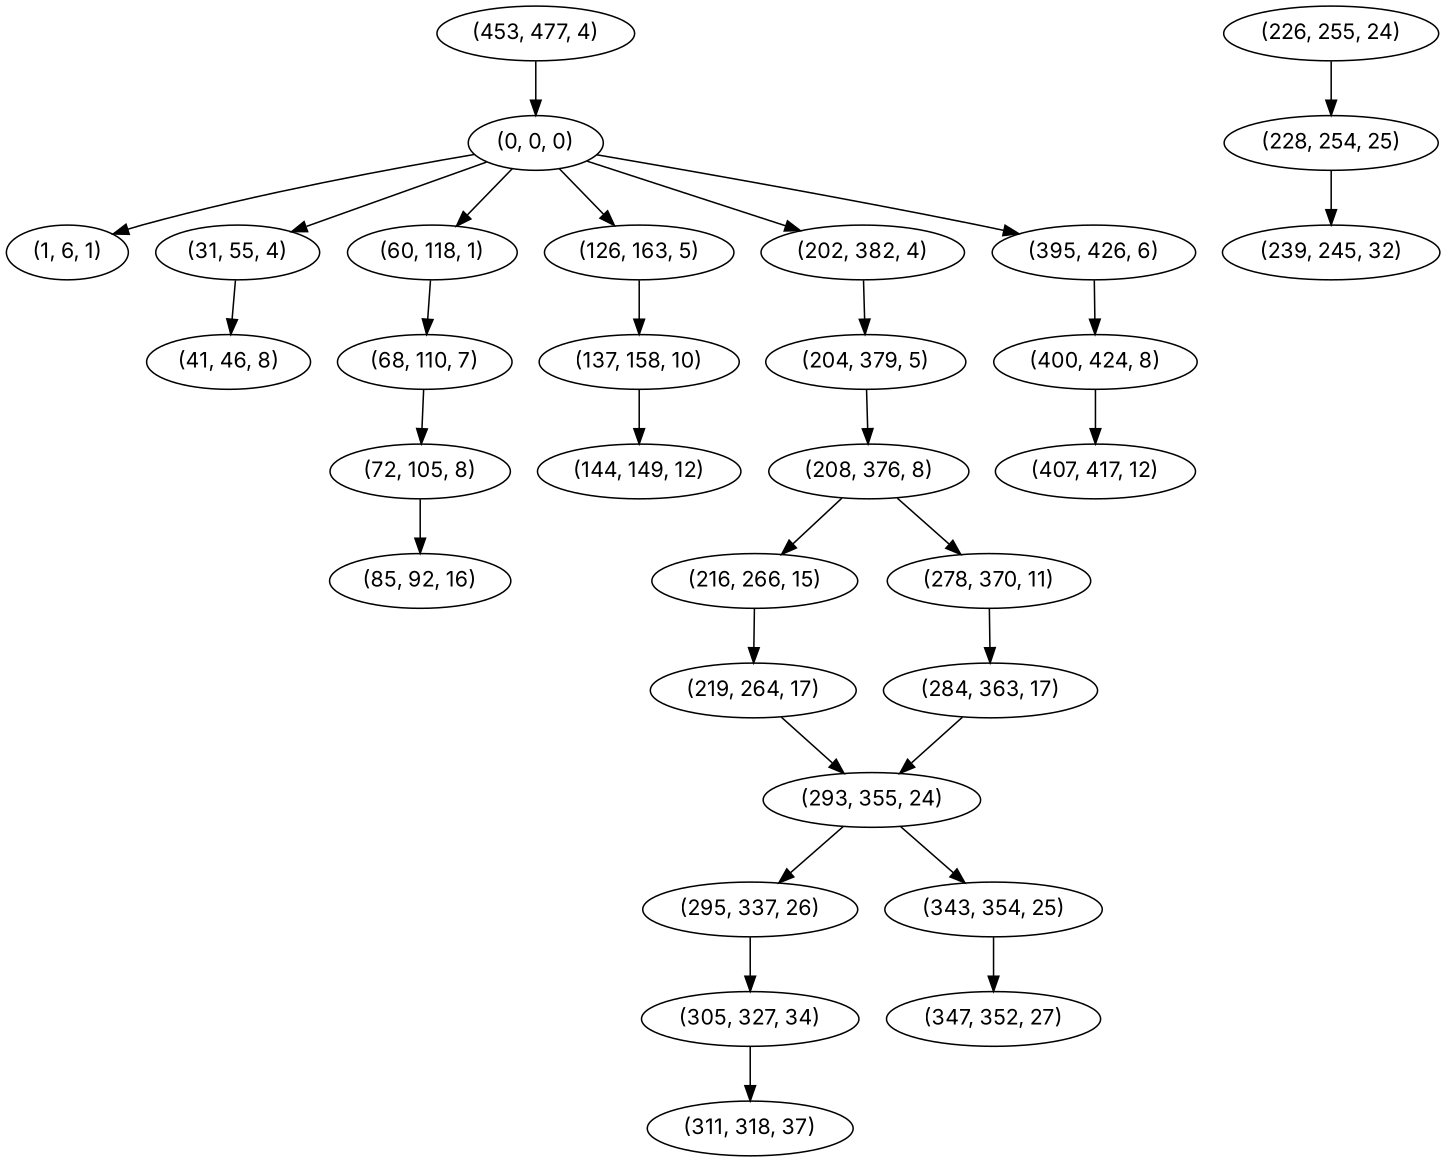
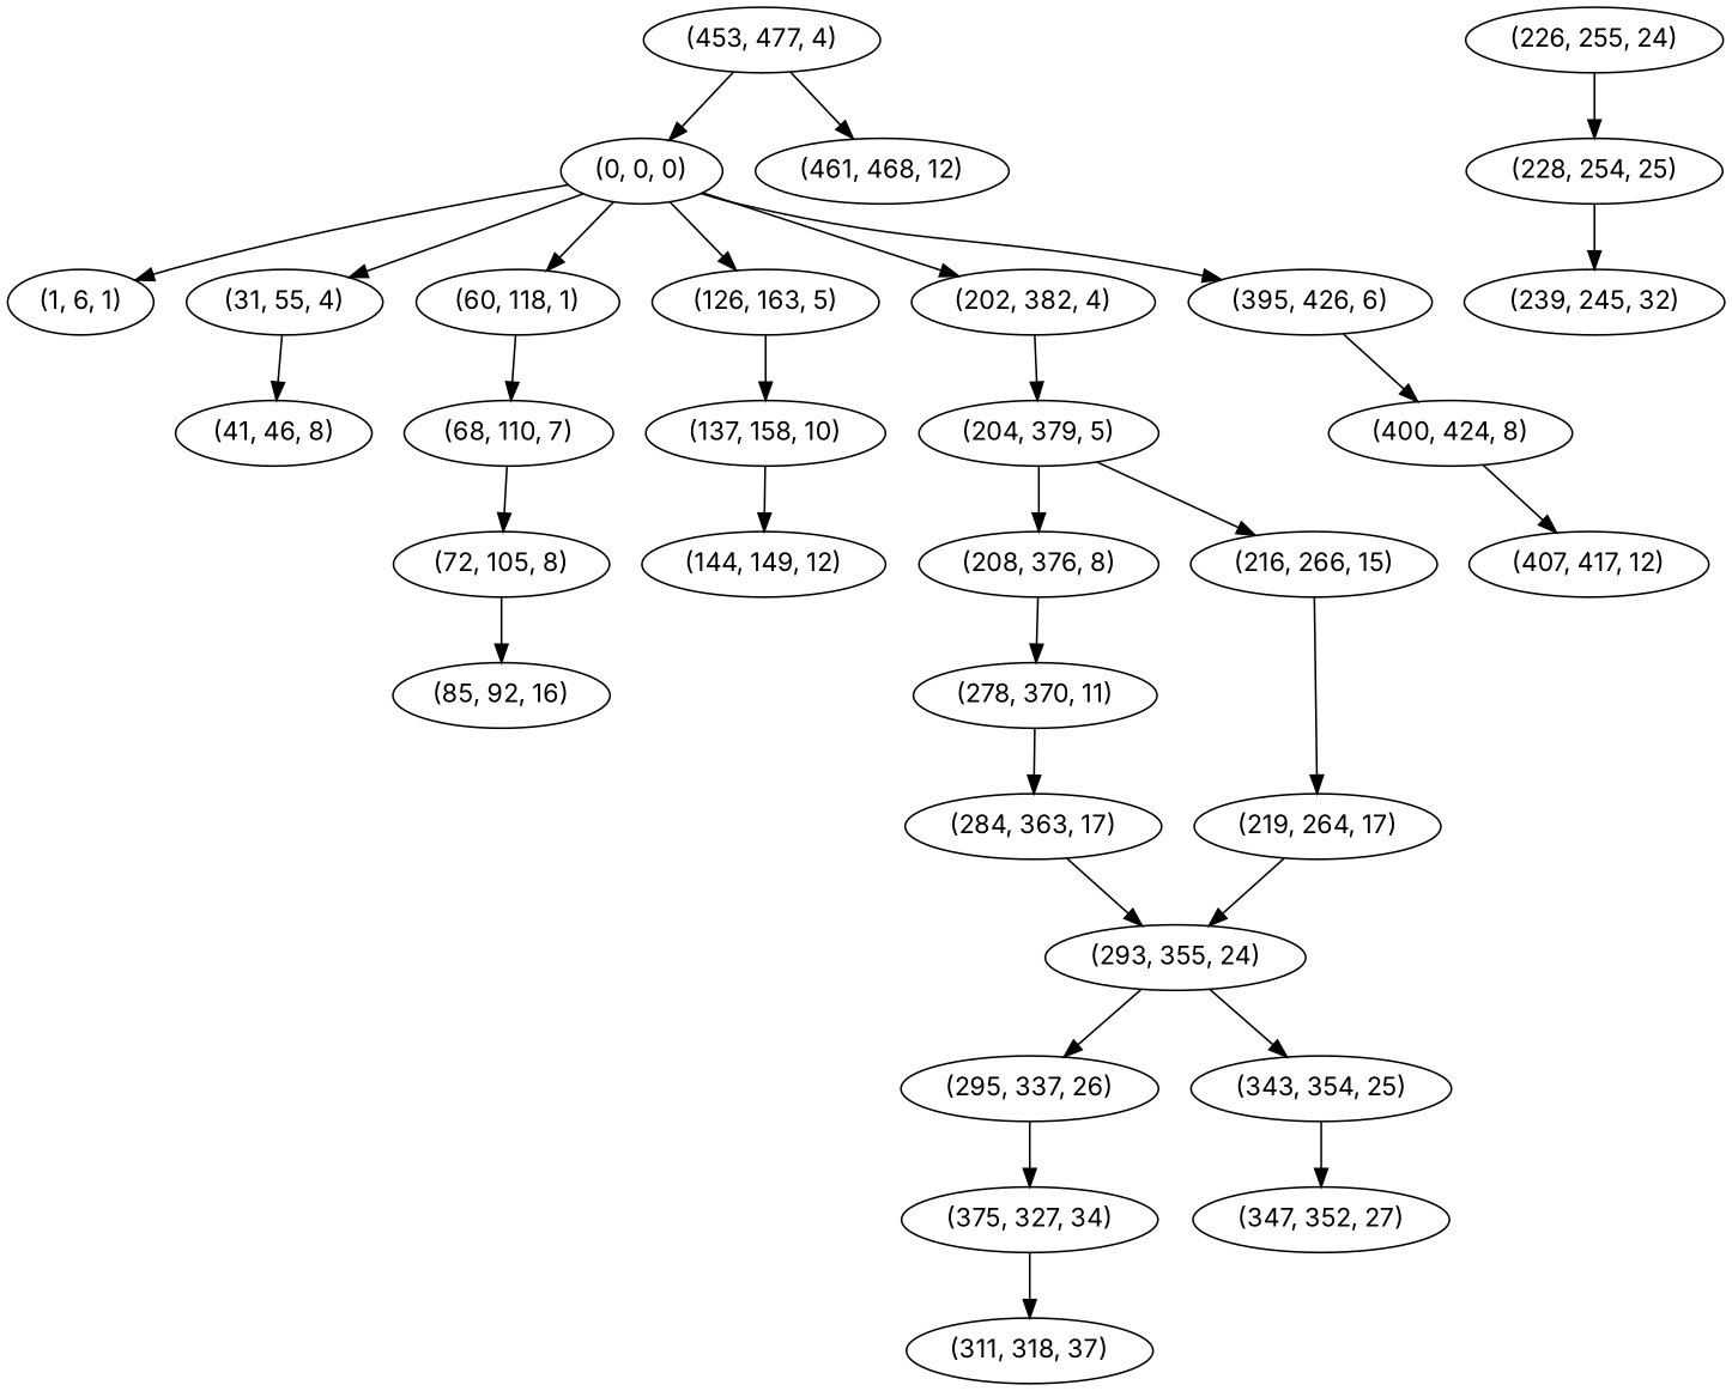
  digraph {
    fontname=Inter
    node [fontname=Inter]
    edge [fontname=Inter]
    "(0, 0, 0)"
    "(1, 6, 1)"
    "(31, 55, 4)"
    "(60, 118, 1)"
    "(126, 163, 5)"
    "(202, 382, 4)"
    "(395, 426, 6)"
    "(41, 46, 8)"
    "(68, 110, 7)"
    "(137, 158, 10)"
    "(204, 379, 5)"
    "(400, 424, 8)"
    "(453, 477, 4)"
+   "(461, 468, 12)"
    "(72, 105, 8)"
    "(85, 92, 16)"
    "(144, 149, 12)"
    "(208, 376, 8)"
    "(216, 266, 15)"
    "(278, 370, 11)"
    "(219, 264, 17)"
    "(284, 363, 17)"
    "(293, 355, 24)"
    "(226, 255, 24)"
    "(228, 254, 25)"
    "(239, 245, 32)"
    "(295, 337, 26)"
    "(343, 354, 25)"
-   "(305, 327, 34)"
+   "(305, 327, 34)" [label="(375, 327, 34)"]
    "(347, 352, 27)"
    "(311, 318, 37)"
    "(407, 417, 12)"
    "(0, 0, 0)" -> "(1, 6, 1)"
    "(0, 0, 0)" -> "(31, 55, 4)"
    "(0, 0, 0)" -> "(60, 118, 1)"
    "(0, 0, 0)" -> "(126, 163, 5)"
    "(0, 0, 0)" -> "(202, 382, 4)"
    "(0, 0, 0)" -> "(395, 426, 6)"
    "(31, 55, 4)" -> "(41, 46, 8)"
    "(60, 118, 1)" -> "(68, 110, 7)"
    "(126, 163, 5)" -> "(137, 158, 10)"
    "(202, 382, 4)" -> "(204, 379, 5)"
    "(395, 426, 6)" -> "(400, 424, 8)"
    "(68, 110, 7)" -> "(72, 105, 8)"
    "(137, 158, 10)" -> "(144, 149, 12)"
    "(204, 379, 5)" -> "(208, 376, 8)"
    "(400, 424, 8)" -> "(407, 417, 12)"
    "(453, 477, 4)" -> "(0, 0, 0)"
+   "(453, 477, 4)" -> "(461, 468, 12)"
    "(72, 105, 8)" -> "(85, 92, 16)"
-   "(208, 376, 8)" -> "(216, 266, 15)"
+   "(204, 379, 5)" -> "(216, 266, 15)"
    "(208, 376, 8)" -> "(278, 370, 11)"
    "(216, 266, 15)" -> "(219, 264, 17)"
    "(278, 370, 11)" -> "(284, 363, 17)"
    "(219, 264, 17)" -> "(293, 355, 24)"
    "(284, 363, 17)" -> "(293, 355, 24)"
    "(293, 355, 24)" -> "(295, 337, 26)"
    "(293, 355, 24)" -> "(343, 354, 25)"
    "(226, 255, 24)" -> "(228, 254, 25)"
    "(228, 254, 25)" -> "(239, 245, 32)"
    "(295, 337, 26)" -> "(305, 327, 34)"
    "(343, 354, 25)" -> "(347, 352, 27)"
    "(305, 327, 34)" -> "(311, 318, 37)"
  }
